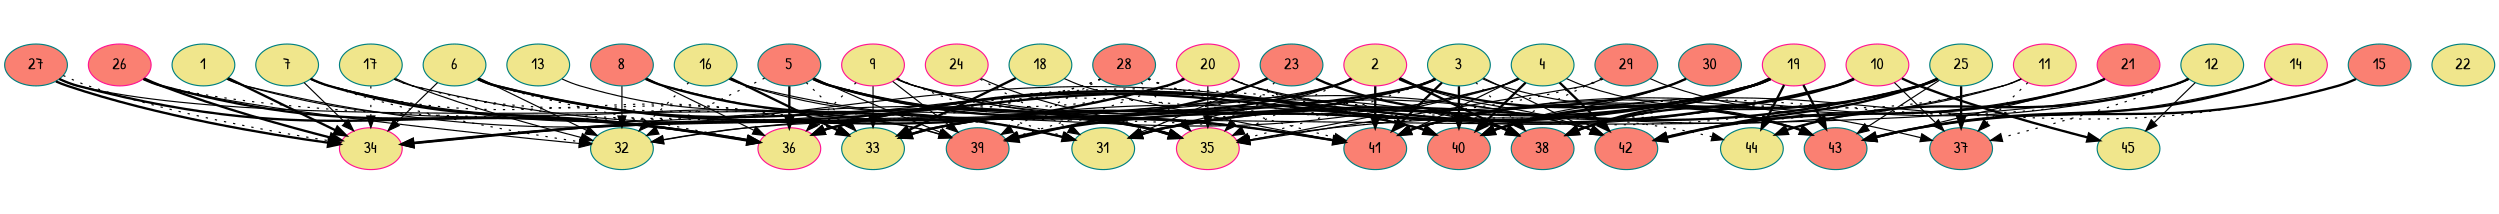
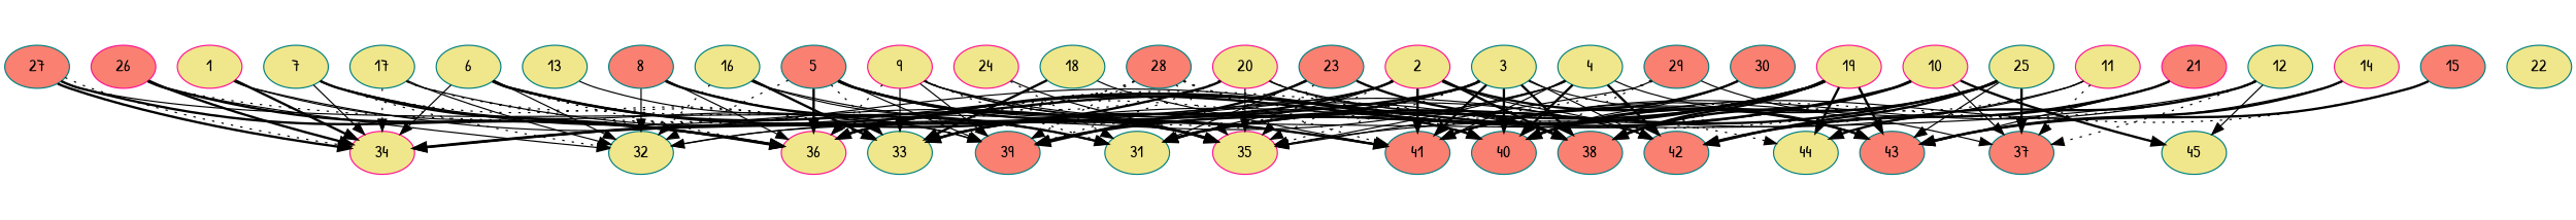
  digraph {
    fontname="Patrick Hand"
    node [alpha=0.14 color=teal fillcolor=khaki fontname="Patrick Hand" style=filled]
    edge [fontname="Patrick Hand" style=solid]
-   1 [alpha=0.16 expect_size=16330752]
+   1 [alpha=0.16 color=deeppink expect_size=16330752]
    34 [alpha=0.12 color=deeppink expect_size=29438976]
    36 [alpha=0.16 color=deeppink expect_size=33424384]
    40 [alpha=0.07 expect_size=18750464 fillcolor=salmon]
    2 [alpha=0.09 color=deeppink expect_size=23837696]
    31 [alpha=0.05 expect_size=8592384]
    33 [expect_size=11468800]
    35 [color=deeppink expect_size=8787968]
    38 [alpha=0.18 expect_size=7990272 fillcolor=salmon]
    41 [alpha=0.13 expect_size=46661632 fillcolor=salmon]
    42 [alpha=0.11 expect_size=10505216 fillcolor=salmon]
    43 [expect_size=16246784 fillcolor=salmon]
    3 [expect_size=19244032]
    4 [alpha=0.17 expect_size=13845504]
    32 [alpha=0.02 expect_size=40644608]
    39 [expect_size=47136768 fillcolor=salmon]
    5 [alpha=0.16 expect_size=41967616 fillcolor=salmon]
    6 [alpha=0.13 expect_size=20434944]
    7 [alpha=0.01 expect_size=32205824]
    8 [alpha=0.16 expect_size=20311040 fillcolor=salmon]
    9 [alpha=0.07 color=deeppink expect_size=23938048]
    10 [alpha=0.18 color=deeppink expect_size=34702336]
    37 [alpha=0.11 expect_size=24170496 fillcolor=salmon]
    45 [alpha=0.08 expect_size=30163968]
    11 [alpha=0.18 color=deeppink expect_size=26435584]
    12 [alpha=0.12 expect_size=16835584]
    44 [alpha=0.13 expect_size=48679936]
    13 [alpha=0.12 expect_size=37222400]
    14 [alpha=0.20 color=deeppink expect_size=21971968]
    15 [alpha=0.20 expect_size=14337024 fillcolor=salmon]
    16 [alpha=0.07 expect_size=51676160]
    17 [alpha=0.12 expect_size=34434048]
    18 [expect_size=36050944]
    19 [alpha=0.06 color=deeppink expect_size=26121216]
    20 [alpha=0.07 color=deeppink expect_size=43335680]
    21 [color=deeppink expect_size=38116352 fillcolor=salmon]
    22 [alpha=0.08 expect_size=33704960]
    23 [alpha=0.08 expect_size=15991808 fillcolor=salmon]
    24 [alpha=0.11 color=deeppink expect_size=43476992]
    25 [alpha=0.10 expect_size=42855424]
    26 [alpha=0.16 color=deeppink expect_size=42016768 fillcolor=salmon]
    27 [alpha=0.13 expect_size=11261952 fillcolor=salmon]
    28 [alpha=0.17 expect_size=39061504 fillcolor=salmon]
    29 [alpha=0.08 expect_size=24233984 fillcolor=salmon]
    30 [alpha=0.12 expect_size=38276096 fillcolor=salmon]
    1 -> 34 [style=bold]
    1 -> 36
    1 -> 40
    2 -> 34
    2 -> 31
    2 -> 33 [style=bold]
    2 -> 35 [style=dotted]
    2 -> 38 [style=bold]
    2 -> 41 [style=bold]
    2 -> 42
    2 -> 43 [style=bold]
    3 -> 34 [style=bold]
    3 -> 40 [style=bold]
    3 -> 31 [style=dotted]
    3 -> 33 [style=bold]
    3 -> 35 [style=dotted]
-   3 -> 38 [style=dotted]
+   3 -> 38 [style=bold]
    3 -> 41 [style=bold]
    3 -> 42
    3 -> 43
    4 -> 40 [style=bold]
    4 -> 35
    4 -> 41
    4 -> 42 [style=bold]
    4 -> 43
    4 -> 32
    4 -> 39
    5 -> 36 [style=bold]
    5 -> 33 [style=dotted]
    5 -> 35 [style=bold]
    5 -> 38
    5 -> 41 [style=bold]
    5 -> 32 [style=dotted]
    5 -> 39
    6 -> 34
    6 -> 36 [style=dotted]
    6 -> 40 [style=bold]
    6 -> 35 [style=bold]
    6 -> 32
    6 -> 39 [style=dotted]
    7 -> 34
    7 -> 36 [style=bold]
    7 -> 33 [style=dotted]
    7 -> 35
    7 -> 32 [style=dotted]
    7 -> 39
    8 -> 36
    8 -> 31 [style=bold]
    8 -> 41
    8 -> 32
    9 -> 36 [style=dotted]
    9 -> 31 [style=dotted]
    9 -> 33
    9 -> 35
    9 -> 41
    9 -> 42
    9 -> 39
    10 -> 36 [style=bold]
    10 -> 33
    10 -> 35 [style=dotted]
    10 -> 38 [style=bold]
    10 -> 37
    10 -> 45 [style=bold]
    11 -> 35
    11 -> 38 [style=dotted]
    11 -> 42
    11 -> 37 [style=dotted]
    12 -> 40 [style=dotted]
    12 -> 41
    12 -> 32
    12 -> 37 [style=dotted]
    12 -> 45
    12 -> 44 [style=bold]
    13 -> 39
    14 -> 40
    14 -> 43 [style=bold]
    15 -> 42 [style=dotted]
    15 -> 43 [style=bold]
    16 -> 31
    16 -> 33 [style=bold]
    16 -> 42
    16 -> 32 [style=dotted]
    17 -> 34 [style=dotted]
    17 -> 40
    17 -> 31 [style=dotted]
    17 -> 33 [style=dotted]
    17 -> 32
    18 -> 33 [style=bold]
    18 -> 41
    19 -> 36 [style=bold]
    19 -> 40 [style=bold]
    19 -> 31 [style=bold]
    19 -> 38 [style=bold]
    19 -> 43 [style=bold]
    19 -> 39 [style=bold]
    19 -> 44 [style=bold]
    20 -> 34 [style=bold]
    20 -> 36 [style=dotted]
    20 -> 40 [style=dotted]
    20 -> 35
    20 -> 38
    20 -> 43
    20 -> 39 [style=dotted]
    21 -> 41
    21 -> 42 [style=bold]
    21 -> 43
    23 -> 31
    23 -> 35 [style=dotted]
    23 -> 38 [style=bold]
    23 -> 39 [style=bold]
    24 -> 31 [style=dotted]
    24 -> 35
    25 -> 36 [style=dotted]
    25 -> 40 [style=bold]
    25 -> 31 [style=bold]
    25 -> 38 [style=dotted]
    25 -> 41
    25 -> 42 [style=bold]
    25 -> 43
    25 -> 37 [style=bold]
    26 -> 34 [style=bold]
    26 -> 36 [style=bold]
    26 -> 41 [style=dotted]
    26 -> 32
    27 -> 34 [style=bold]
    27 -> 34 [style=dotted]
    27 -> 36 [style=bold]
    27 -> 35
    28 -> 34 [style=dotted]
    28 -> 36 [style=dotted]
    28 -> 40 [style=dotted]
    28 -> 35 [style=dotted]
    28 -> 41 [style=dotted]
    28 -> 39 [style=dotted]
    28 -> 44 [style=dotted]
    29 -> 36 [style=dotted]
    29 -> 40 [style=dotted]
    29 -> 35
    29 -> 37
    30 -> 40
    30 -> 41 [style=bold]
  }
